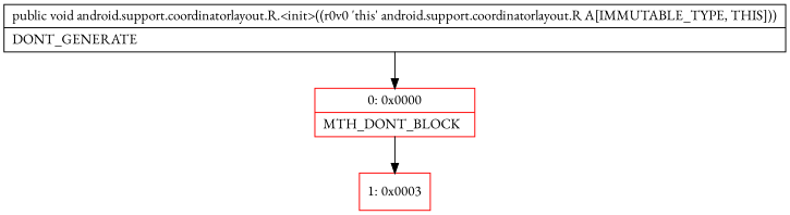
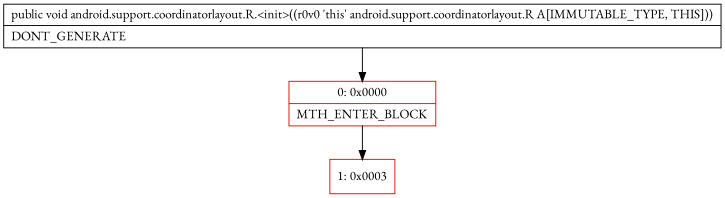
  digraph {
    fontname="EB Garamond"
    node [color=red shape=record fontname="EB Garamond"]
    edge [fontname="EB Garamond"]
-   n1 [label="{0\:\ 0x0000|MTH_DONT_BLOCK\l}"]
+   n1 [label="{0\:\ 0x0000|MTH_ENTER_BLOCK\l}"]
    n2 [label="{1\:\ 0x0003}"]
    n3 [label="{public void android.support.coordinatorlayout.R.\<init\>((r0v0 'this' android.support.coordinatorlayout.R A[IMMUTABLE_TYPE, THIS]))  | DONT_GENERATE\l}" color=""]
    subgraph cluster_1 {
      label="R(0)"
    }
    n1 -> n2
    n3 -> n1
  }
